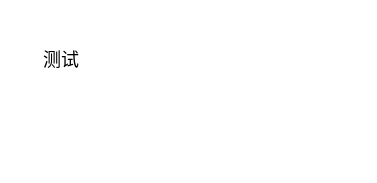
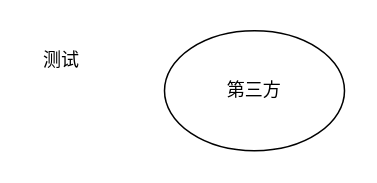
  <mxCell id="0" />
  <mxCell id="1" parent="0" />
  <mxCell id="2" value="测试&lt;br&gt;" style="text;html=1;align=center;verticalAlign=middle;resizable=0;points=[];autosize=1;strokeColor=none;fillColor=none;" vertex="1" parent="1"><mxGeometry x="20" y="30" width="40" height="20" as="geometry" /></mxCell>
+ <mxCell id="3" value="第三方" style="ellipse;whiteSpace=wrap;html=1;" vertex="1" parent="1"><mxGeometry x="109" y="20" width="120" height="80" as="geometry" /></mxCell>
